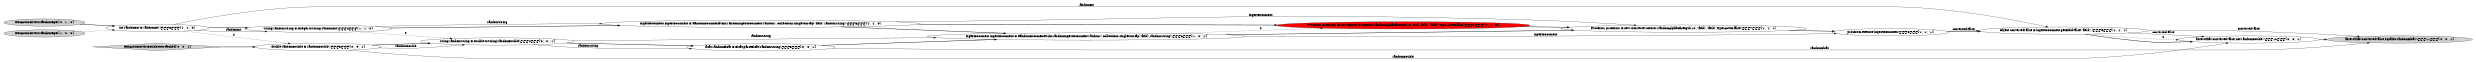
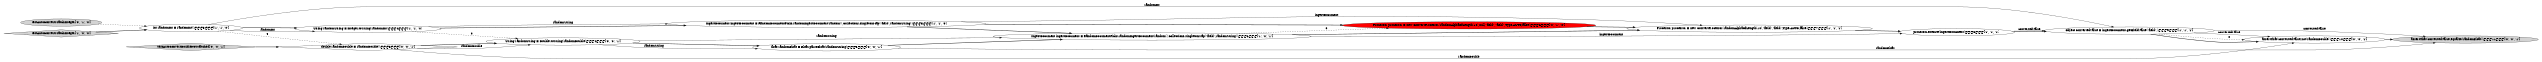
  digraph {
    rankdir=LR
    node [fillcolor=white shape=ellipse style=filled]
    edge [style=bold]
    n1 [label="int randomInt = randomInt()@@@3@@@['1', '1', '0']"]
-   n2 [label="double randomDouble = randomDouble()@@@3@@@['0', '0', '1']"]
+   n2 [label="double randomDouble = randomDouble()@@@3@@@['0', '0', '1']" shape=diamond]
    n3 [label="String randomString = Integer.toString(randomInt)@@@4@@@['1', '1', '0']"]
    n4 [label="Object convertedValue = ingestDocument.getFieldValue(\"field\",)@@@9@@@['1', '1', '1']"]
    n5 [label="assertThat(convertedValue,not(randomDouble))@@@10@@@['0', '0', '1']"]
    n6 [label="String randomString = Double.toString(randomDouble)@@@4@@@['0', '0', '1']"]
    n7 [label="IngestDocument ingestDocument = RandomDocumentPicks.randomIngestDocument(random(),Collections.singletonMap(\"field\",randomString))@@@5@@@['1', '1', '0']"]
    n8 [fillcolor=lightgray label="assertThat(convertedValue,equalTo(randomFloat))@@@11@@@['0', '0', '1']"]
    n9 [fillcolor=red label="Processor processor = new ConvertProcessor(randomAlphaOfLength(10),null,\"field\",\"field\",Type.AUTO,false)@@@6@@@['0', '1', '0']"]
    n10 [label="IngestDocument ingestDocument = RandomDocumentPicks.randomIngestDocument(random(),Collections.singletonMap(\"field\",randomString))@@@6@@@['1', '0', '1']"]
    n11 [label="Processor processor = new ConvertProcessor(randomAlphaOfLength(10),\"field\",\"field\",Type.AUTO,false)@@@7@@@['1', '1', '1']"]
    n12 [label="processor.execute(ingestDocument)@@@8@@@['1', '1', '1']"]
    n13 [fillcolor=lightgray label="testAutoConvertMatchInteger['0', '1', '0']"]
    n14 [fillcolor=lightgray label="testAutoConvertDoubleNotMatched['0', '0', '1']" shape=diamond]
    n15 [label="float randomFloat = Float.parseFloat(randomString)@@@5@@@['0', '0', '1']"]
-   n16 [fillcolor=lightgray label="testAutoConvertMatchInteger['1', '0', '0']"]
+   n16 [fillcolor=lightgray label="testAutoConvertMatchInteger['1', '0', '0']" shape=diamond]
    n1 -> n2 [label=4 style=dashed]
    n1 -> n3
    n1 -> n3 [label=randomInt style=solid]
    n1 -> n4 [label=randomInt style=solid]
    n2 -> n5 [label=randomDouble style=solid]
    n2 -> n6
    n2 -> n6 [label=randomDouble style=solid]
    n3 -> n6 [label=0 style=dashed]
    n3 -> n7 [label=randomString style=solid]
    n3 -> n7
    n4 -> n5
    n4 -> n5 [label=convertedValue style=solid]
    n4 -> n5 [label=0 style=dashed]
    n4 -> n8 [label=convertedValue style=solid]
    n5 -> n8
    n6 -> n10 [label=randomString style=solid]
    n6 -> n15
    n6 -> n15 [label=randomString style=solid]
    n7 -> n9
    n7 -> n10
    n7 -> n11 [label=ingestDocument style=solid]
    n9 -> n11
    n10 -> n9 [label=0 style=dashed]
    n10 -> n11
    n10 -> n12 [label=ingestDocument style=solid]
    n11 -> n12
    n12 -> n4 [label=convertedValue style=solid]
    n12 -> n4
-   n13 -> n1
+   n13 -> n1 [style=dashed]
    n14 -> n2
    n15 -> n8 [label=randomFloat style=solid]
    n15 -> n10
-   n16 -> n1 [style=dashed]
+   n16 -> n1
  }
